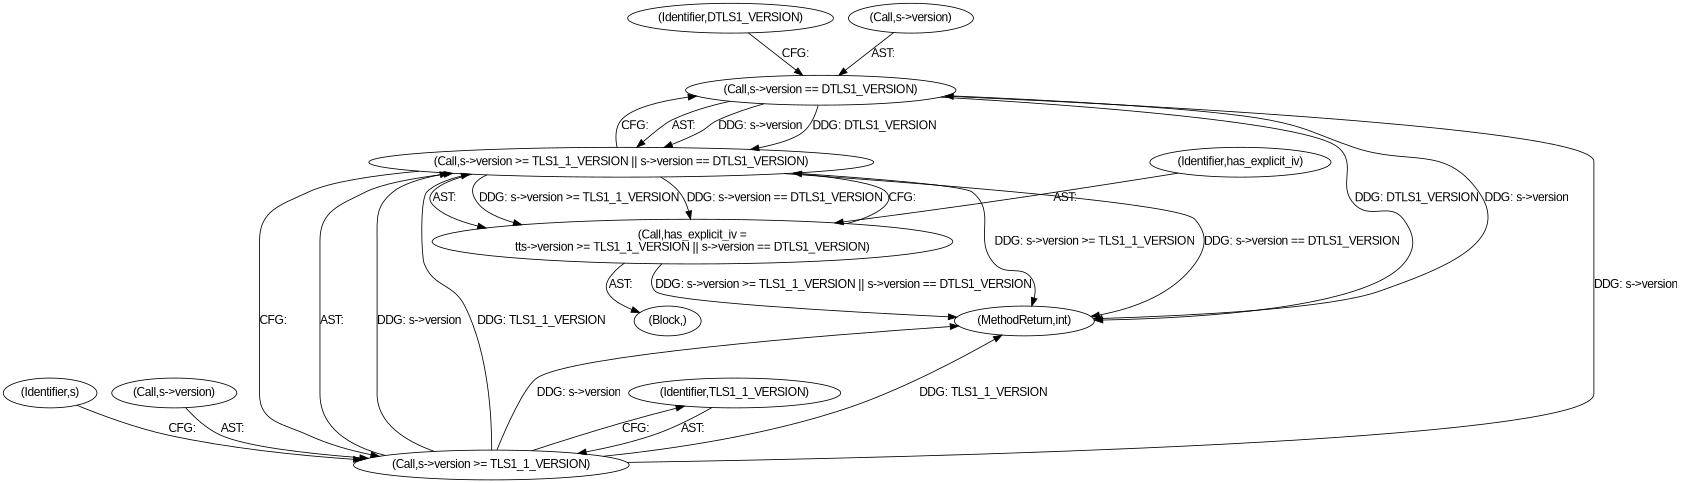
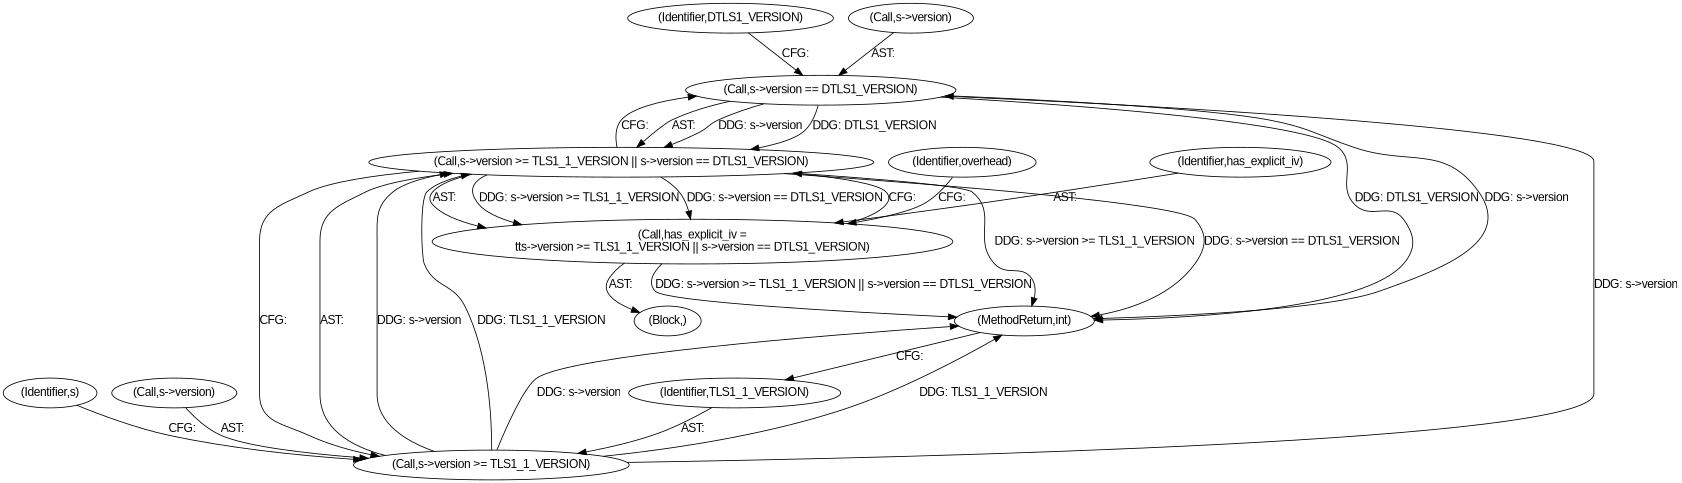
  digraph {
    fontname="Liberation Sans"
    node [fontname="Liberation Sans"]
    edge [fontname="Liberation Sans"]
    n1 [label="(Call,s->version == DTLS1_VERSION)"]
    n2 [label="(Call,s->version >= TLS1_1_VERSION || s->version == DTLS1_VERSION)"]
    n3 [label="(MethodReturn,int)"]
    n4 [label="(Call,s->version >= TLS1_1_VERSION)"]
    n5 [label="(Call,has_explicit_iv =\n\t\ts->version >= TLS1_1_VERSION || s->version == DTLS1_VERSION)"]
    n6 [label="(Identifier,DTLS1_VERSION)"]
    n7 [label="(Identifier,TLS1_1_VERSION)"]
    n8 [label="(Block,)"]
    n9 [label="(Call,s->version)"]
    n10 [label="(Identifier,has_explicit_iv)"]
    n11 [label="(Identifier,s)"]
+   n12 [label="(Identifier,overhead)"]
    n13 [label="(Call,s->version)"]
    n1 -> n2 [label="AST: "]
    n1 -> n2 [label="DDG: s->version"]
    n1 -> n2 [label="DDG: DTLS1_VERSION"]
    n1 -> n3 [label="DDG: DTLS1_VERSION"]
    n1 -> n3 [label="DDG: s->version"]
    n2 -> n1 [label="CFG: "]
    n2 -> n3 [label="DDG: s->version >= TLS1_1_VERSION"]
    n2 -> n3 [label="DDG: s->version == DTLS1_VERSION"]
    n2 -> n4 [label="CFG: "]
    n2 -> n5 [label="AST: "]
    n2 -> n5 [label="DDG: s->version >= TLS1_1_VERSION"]
    n2 -> n5 [label="DDG: s->version == DTLS1_VERSION"]
    n4 -> n1 [label="DDG: s->version"]
    n4 -> n2 [label="AST: "]
    n4 -> n2 [label="DDG: s->version"]
    n4 -> n2 [label="DDG: TLS1_1_VERSION"]
    n4 -> n3 [label="DDG: TLS1_1_VERSION"]
    n4 -> n3 [label="DDG: s->version"]
-   n4 -> n7 [label="CFG: "]
+   n3 -> n7 [label="CFG: "]
    n5 -> n2 [label="CFG: "]
    n5 -> n3 [label="DDG: s->version >= TLS1_1_VERSION || s->version == DTLS1_VERSION"]
    n5 -> n8 [label="AST: "]
    n6 -> n1 [label="CFG: "]
    n7 -> n4 [label="AST: "]
    n9 -> n1 [label="AST: "]
    n10 -> n5 [label="AST: "]
    n11 -> n4 [label="CFG: "]
+   n12 -> n5 [label="CFG: "]
    n13 -> n4 [label="AST: "]
  }
